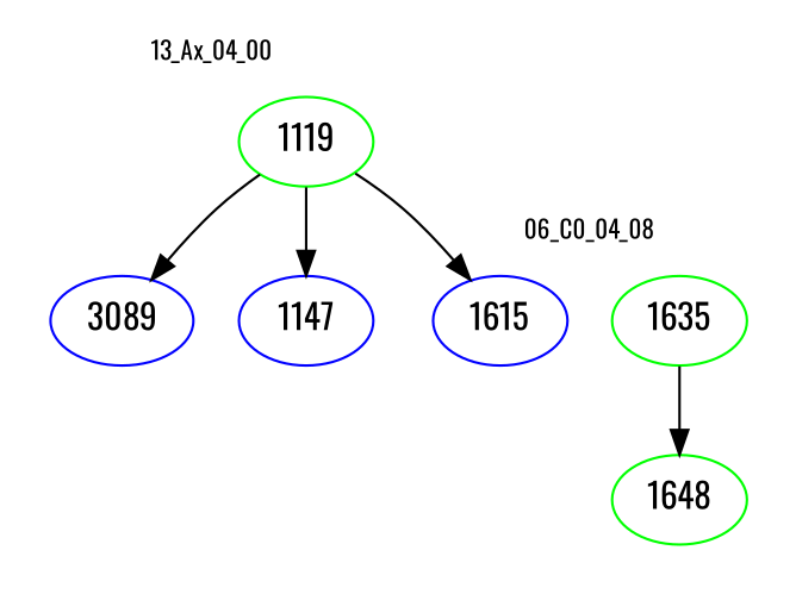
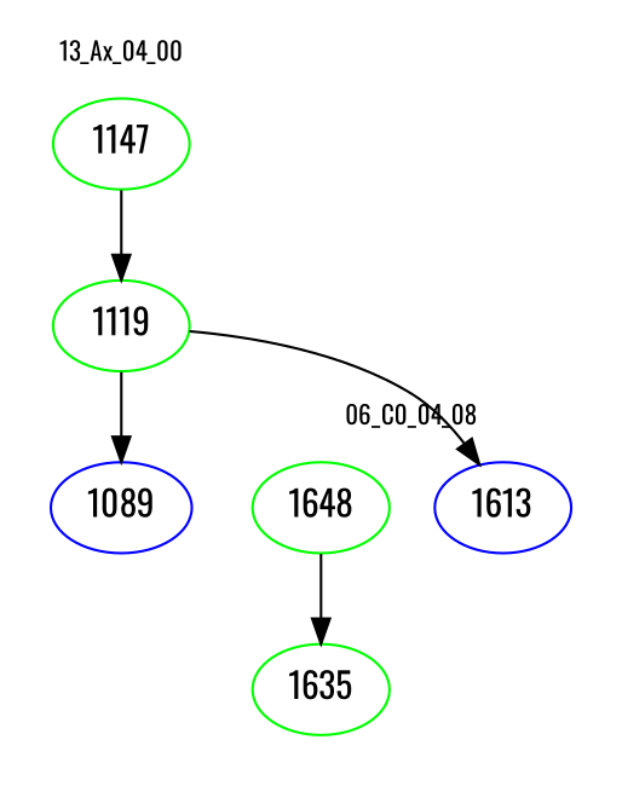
  digraph {
    fontname=Oswald
    node [color=green fontname=Oswald]
    edge [color=black fontname=Oswald]
    n1 [label=1119]
-   n2 [color=blue label=3089]
-   n3 [color=blue label=1147]
+   n2 [color=blue label=1089]
+   n3 [label=1147]
    n4 [label=1635]
-   n5 [color=blue label=1615]
+   n5 [color=blue label=1613]
    n6 [label=1648]
    subgraph cluster_1 {
      color=white
      fontsize=10
      label="13_Ax_04_00"
      n1
      n2
      n3
    }
    subgraph cluster_2 {
      color=white
      fontsize=10
      label="06_C0_04_08"
      n4
      n5
      n6
    }
    n1 -> n2
-   n1 -> n3
+   n3 -> n1
    n1 -> n5
-   n4 -> n6
+   n6 -> n4
  }
